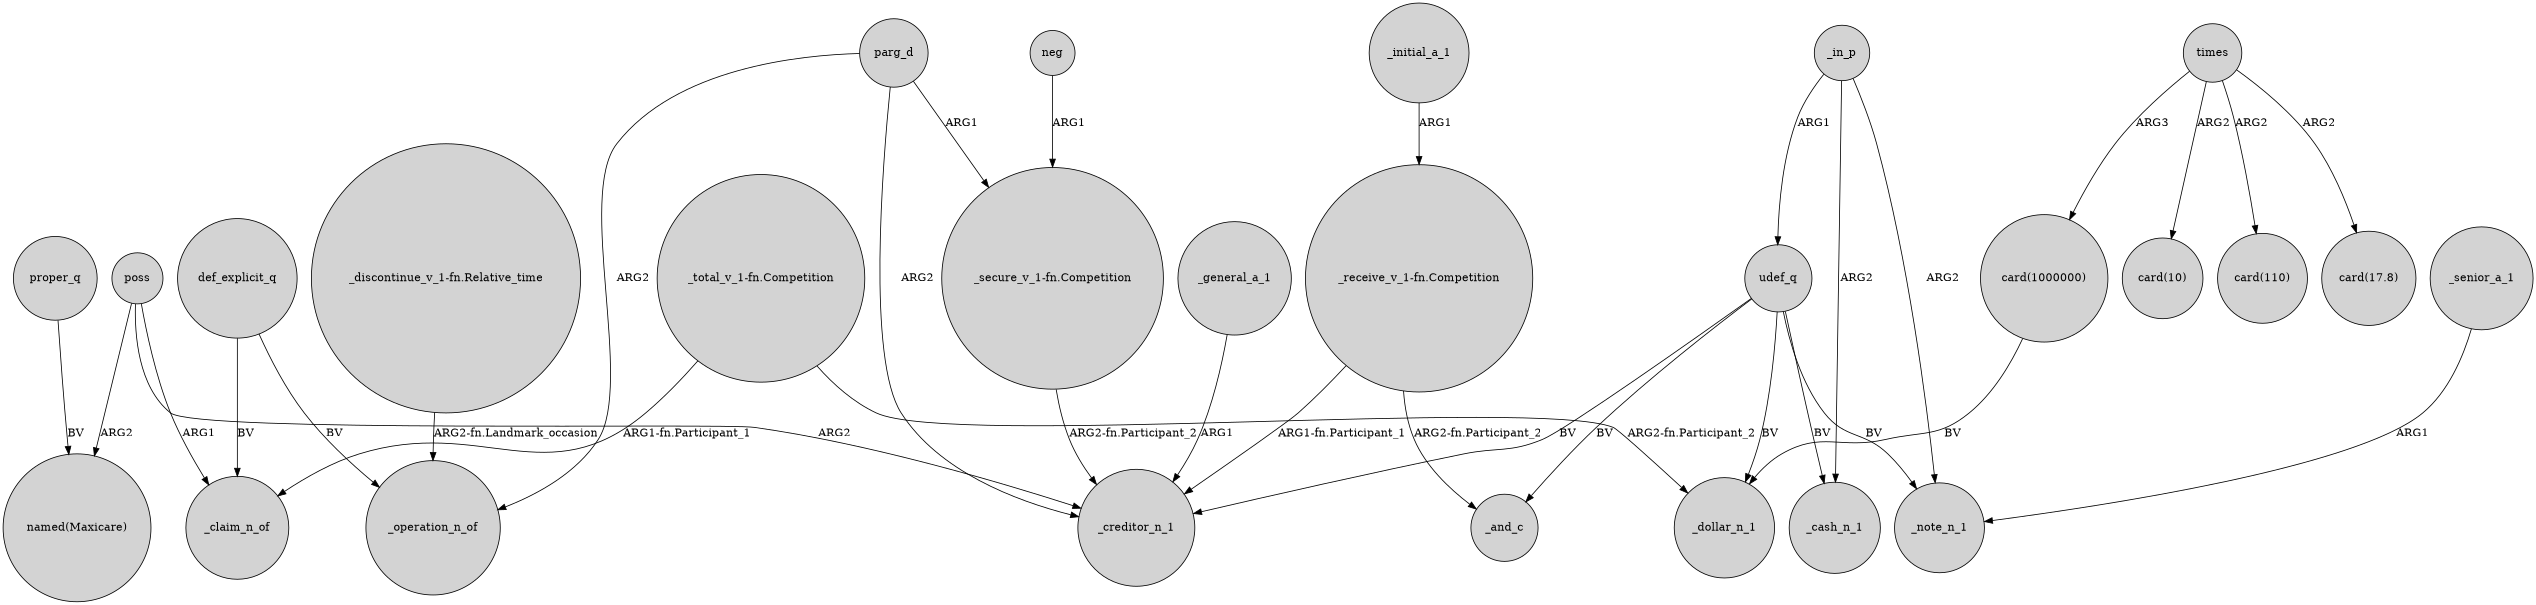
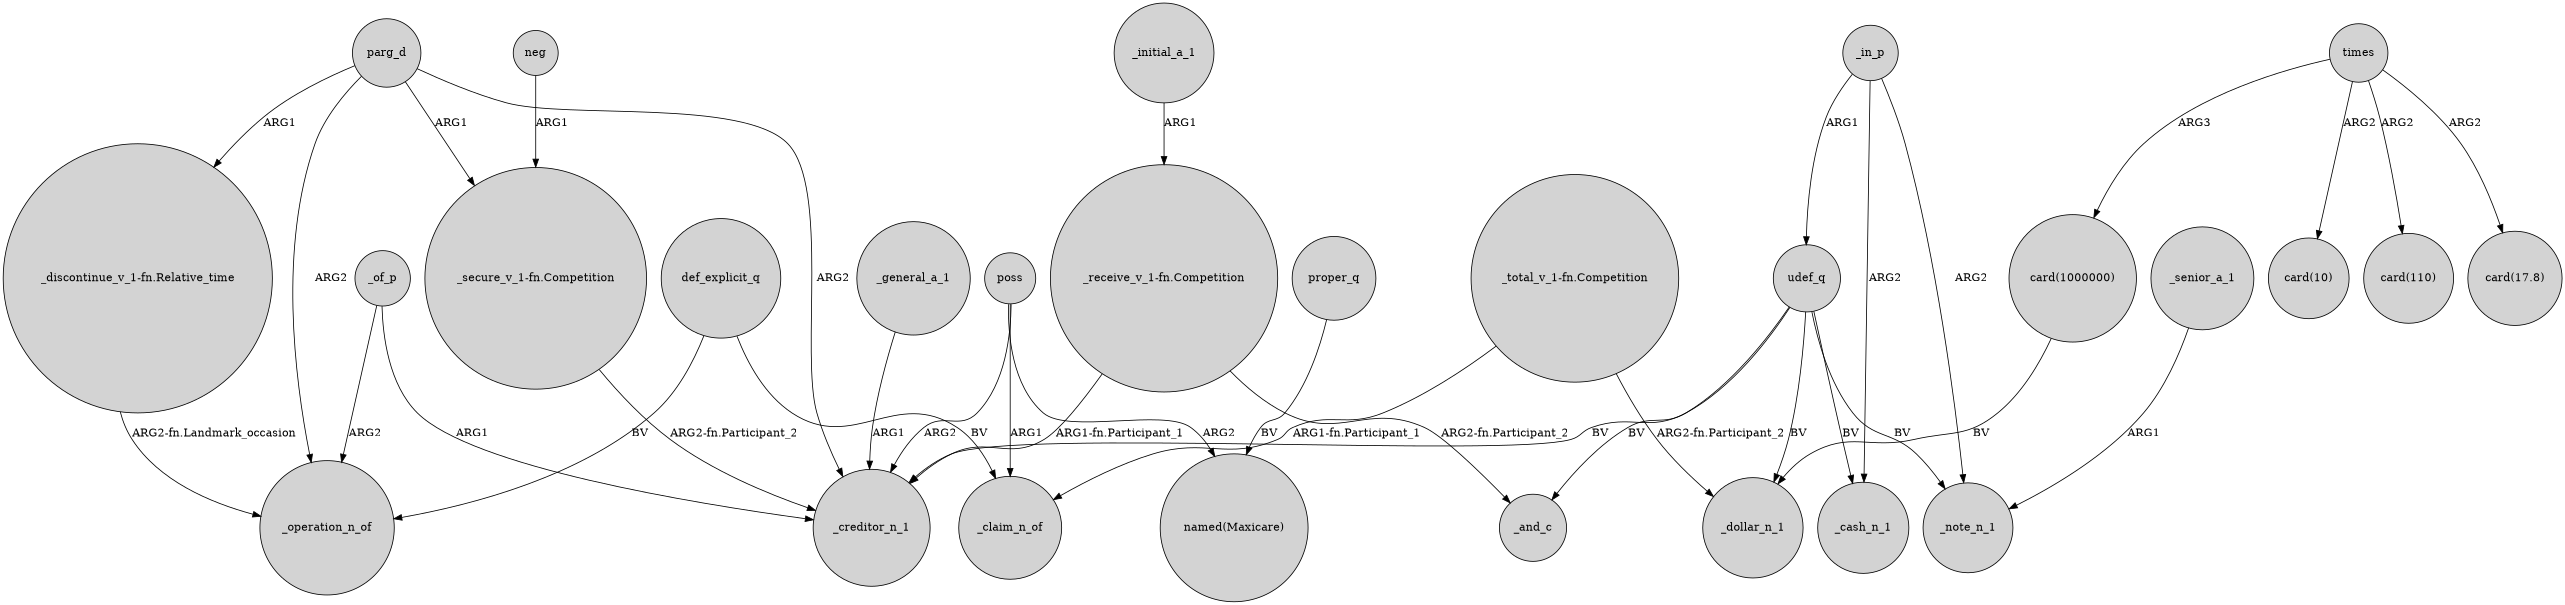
  digraph {
    fontname="DejaVu Serif"
    node [fontname="DejaVu Serif" shape=circle style=filled]
    edge [fontname="DejaVu Serif"]
    "_secure_v_1-fn.Competition"
    _creditor_n_1
    poss
    "named(Maxicare)"
    _claim_n_of
    udef_q
    _cash_n_1
    _note_n_1
    _and_c
    _dollar_n_1
    _senior_a_1
    times
    "card(10)"
    "card(1000000)"
    "card(110)"
    "card(17.8)"
    _initial_a_1
    "_receive_v_1-fn.Competition"
+   _of_p
    _operation_n_of
    parg_d
    "_discontinue_v_1-fn.Relative_time"
    def_explicit_q
    neg
    proper_q
    _in_p
    "_total_v_1-fn.Competition"
    _general_a_1
    "_secure_v_1-fn.Competition" -> _creditor_n_1 [label="ARG2-fn.Participant_2"]
    poss -> _creditor_n_1 [label=ARG2]
    poss -> "named(Maxicare)" [label=ARG2]
    poss -> _claim_n_of [label=ARG1]
    udef_q -> _creditor_n_1 [label=BV]
    udef_q -> _cash_n_1 [label=BV]
    udef_q -> _note_n_1 [label=BV]
    udef_q -> _and_c [label=BV]
    udef_q -> _dollar_n_1 [label=BV]
    _senior_a_1 -> _note_n_1 [label=ARG1]
    times -> "card(10)" [label=ARG2]
    times -> "card(1000000)" [label=ARG3]
    times -> "card(110)" [label=ARG2]
    times -> "card(17.8)" [label=ARG2]
    "card(1000000)" -> _dollar_n_1 [label=BV]
    _initial_a_1 -> "_receive_v_1-fn.Competition" [label=ARG1]
    "_receive_v_1-fn.Competition" -> _creditor_n_1 [label="ARG1-fn.Participant_1"]
    "_receive_v_1-fn.Competition" -> _and_c [label="ARG2-fn.Participant_2"]
+   _of_p -> _creditor_n_1 [label=ARG1]
+   _of_p -> _operation_n_of [label=ARG2]
    parg_d -> "_secure_v_1-fn.Competition" [label=ARG1]
    parg_d -> _creditor_n_1 [label=ARG2]
    parg_d -> _operation_n_of [label=ARG2]
+   parg_d -> "_discontinue_v_1-fn.Relative_time" [label=ARG1]
    "_discontinue_v_1-fn.Relative_time" -> _operation_n_of [label="ARG2-fn.Landmark_occasion"]
    def_explicit_q -> _claim_n_of [label=BV]
    def_explicit_q -> _operation_n_of [label=BV]
    neg -> "_secure_v_1-fn.Competition" [label=ARG1]
    proper_q -> "named(Maxicare)" [label=BV]
    _in_p -> udef_q [label=ARG1]
    _in_p -> _cash_n_1 [label=ARG2]
    _in_p -> _note_n_1 [label=ARG2]
    "_total_v_1-fn.Competition" -> _claim_n_of [label="ARG1-fn.Participant_1"]
    "_total_v_1-fn.Competition" -> _dollar_n_1 [label="ARG2-fn.Participant_2"]
    _general_a_1 -> _creditor_n_1 [label=ARG1]
  }
